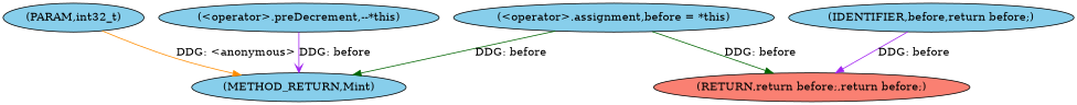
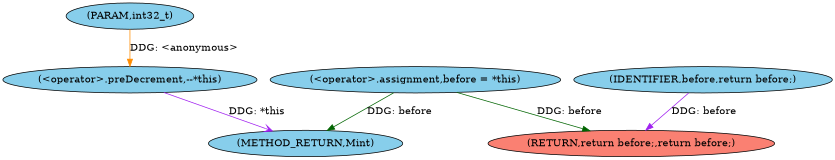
  digraph {
    node [fillcolor=skyblue style=filled]
    edge [arrowhead=normal color=darkgreen]
    n1 [label="(PARAM,int32_t)"]
    n2 [label="(METHOD_RETURN,Mint)"]
    n3 [label="(<operator>.assignment,before = *this)"]
    n4 [fillcolor=salmon label="(RETURN,return before;,return before;)"]
    n5 [label="(IDENTIFIER,before,return before;)"]
    n6 [label="(<operator>.preDecrement,--*this)"]
-   n1 -> n2 [color=darkorange label="DDG: <anonymous>"]
+   n1 -> n6 [color=darkorange label="DDG: <anonymous>"]
    n3 -> n2 [label="DDG: before"]
    n3 -> n4 [label="DDG: before"]
    n5 -> n4 [color=purple label="DDG: before"]
-   n6 -> n2 [arrowhead=vee color=purple label="DDG: before"]
+   n6 -> n2 [arrowhead=vee color=purple label="DDG: *this"]
  }
